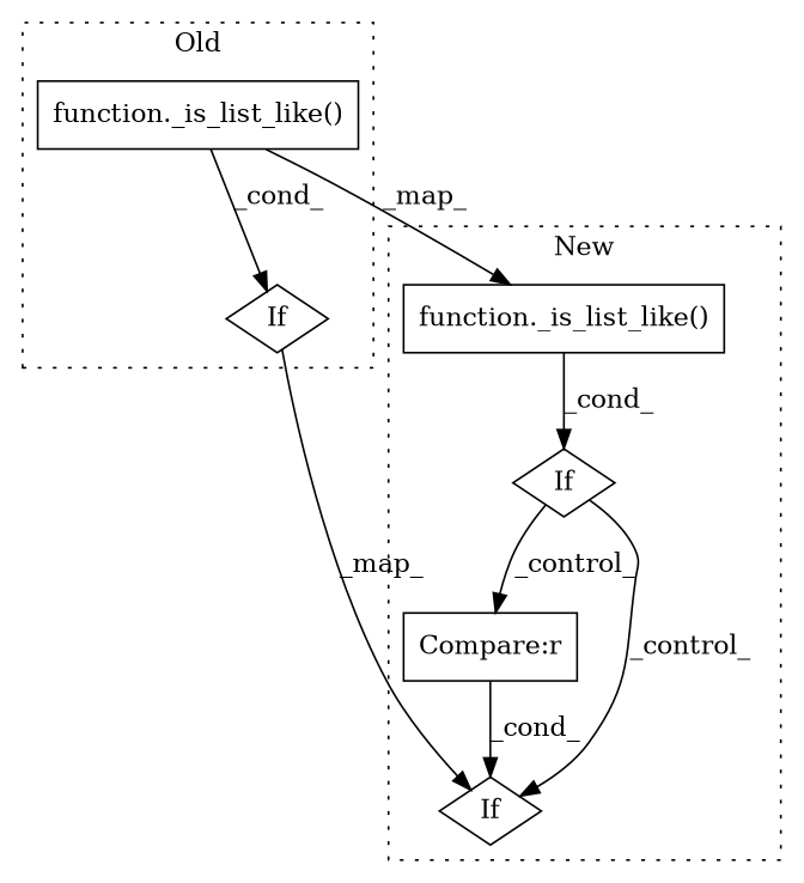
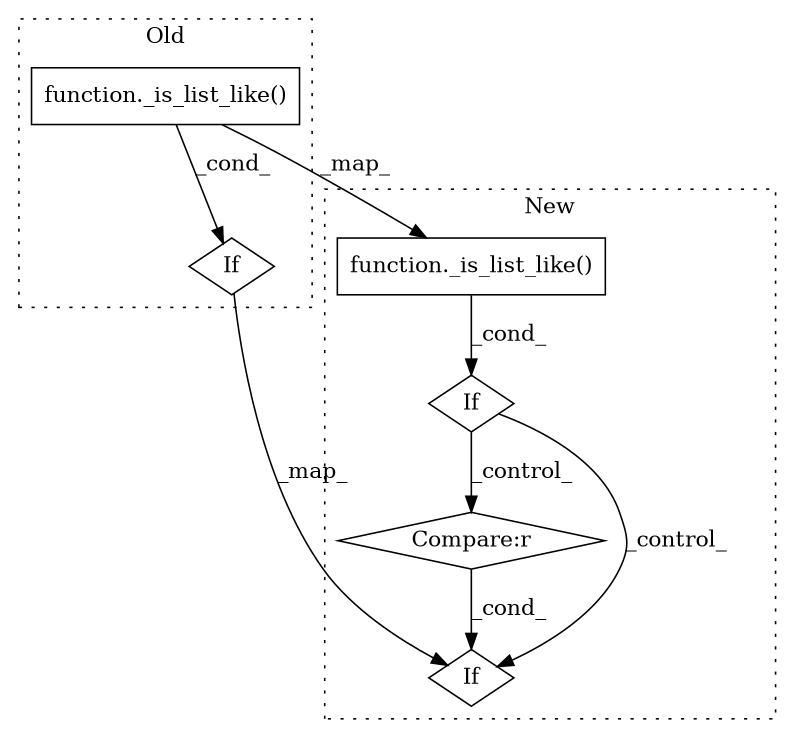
  digraph {
    node [a=96 l=0 s="2794,2814" shape=box]
    n1 [a=75 l="14,1" label="function._is_list_like()"]
    n2 [label=If s=2794 shape=diamond]
    n3 [a=75 l="14,1" label="function._is_list_like()"]
    n4 [label=If s=2794 shape=diamond]
-   n5 [a=40 l=15 label="Compare:r" s=2923]
+   n5 [a=40 l=15 label="Compare:r" s=2923 shape=diamond]
    n6 [label=If s=2923 shape=diamond]
    subgraph cluster_1 {
      label=Old
      style=dotted
      n1
      n2
    }
    subgraph cluster_2 {
      label=New
      style=dotted
      n3
      n4
      n5
      n6
    }
    n1 -> n2 [label=_cond_]
    n1 -> n3 [label=_map_]
    n2 -> n6 [label=_map_]
    n3 -> n4 [label=_cond_]
    n4 -> n5 [label=_control_]
    n4 -> n6 [label=_control_]
    n5 -> n6 [label=_cond_]
  }
